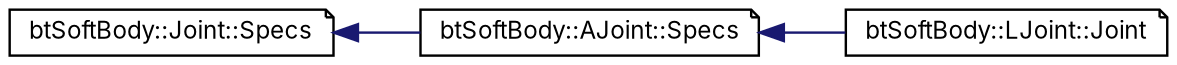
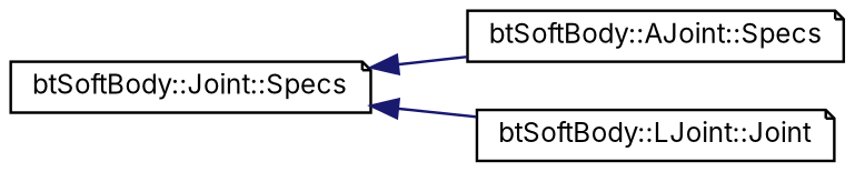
  digraph {
    fontname=Inter
    rankdir=LR
    node [color=black fillcolor=white fontname=Inter fontsize=10 shape=note style=filled]
    edge [color=midnightblue dir=back fontname=Inter fontsize=10 labelfontname=Helvetica labelfontsize=10 style=solid]
    n1 [height=0.2 label="btSoftBody::Joint::Specs" width=0.4]
    n2 [height=0.2 label="btSoftBody::AJoint::Specs" width=0.4]
    n3 [height=0.2 label="btSoftBody::LJoint::Joint" width=0.4]
    n1 -> n2
-   n2 -> n3
+   n1 -> n3
  }
